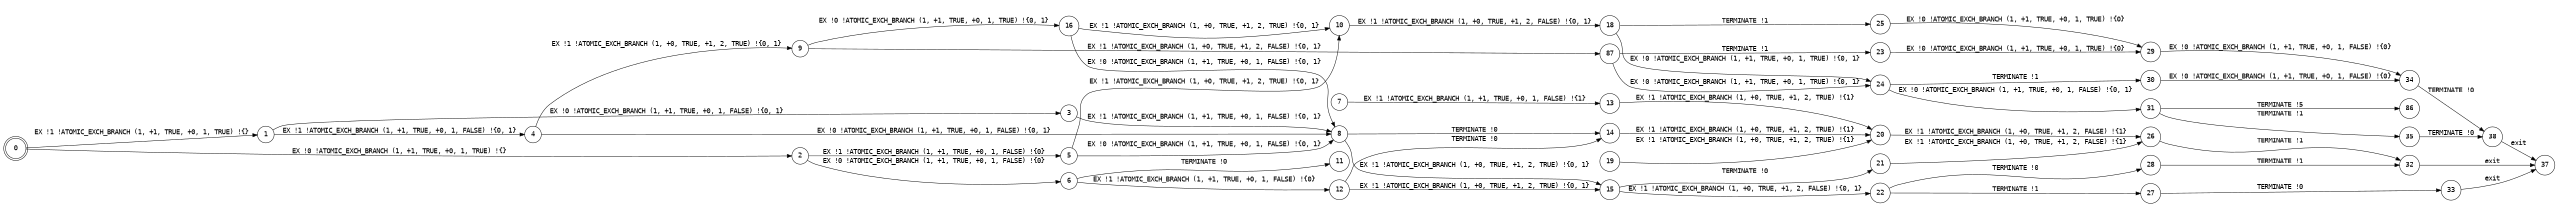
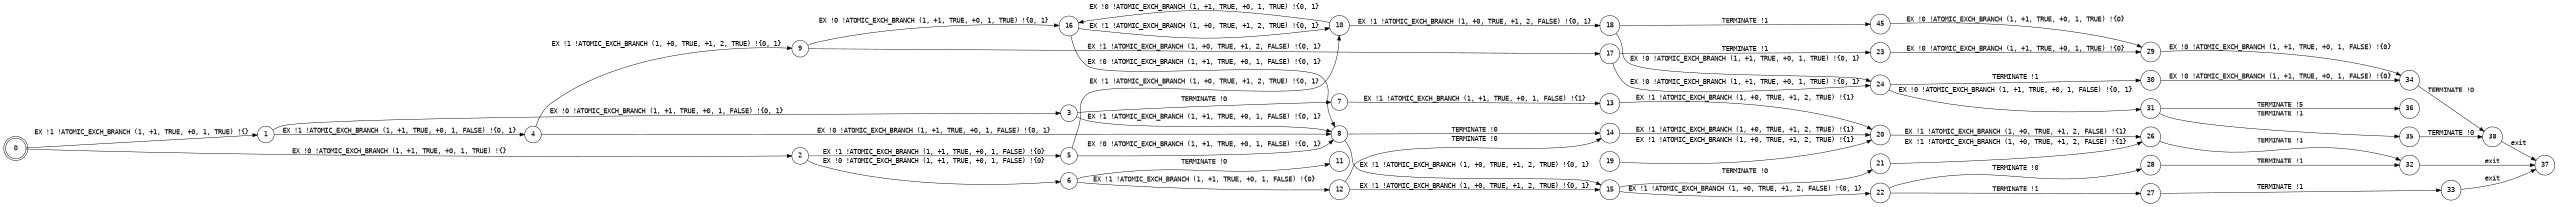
  digraph {
    fontname="DejaVu Sans Mono"
    rankdir=LR
    node [fontname="DejaVu Sans Mono" shape=circle]
    edge [fontname="DejaVu Sans Mono"]
    0 [peripheries=2]
    1
    2
    3
    4
    5
    6
    7
    8
    9
    10
    11
    12
    13
    14
    15
    16
-   17 [label=87]
+   17
    18
    20
    21
    22
    23
    24
-   25
+   25 [label=45]
    19
    26
    27
    28
    29
    30
    31
    32
    33
    34
    35
-   36 [label=86]
+   36
    37
    38
    0 -> 1 [label="EX !1 !ATOMIC_EXCH_BRANCH (1, +1, TRUE, +0, 1, TRUE) !{}"]
    0 -> 2 [label="EX !0 !ATOMIC_EXCH_BRANCH (1, +1, TRUE, +0, 1, TRUE) !{}"]
    1 -> 3 [label="EX !0 !ATOMIC_EXCH_BRANCH (1, +1, TRUE, +0, 1, FALSE) !{0, 1}"]
    1 -> 4 [label="EX !1 !ATOMIC_EXCH_BRANCH (1, +1, TRUE, +0, 1, FALSE) !{0, 1}"]
    2 -> 5 [label="EX !1 !ATOMIC_EXCH_BRANCH (1, +1, TRUE, +0, 1, FALSE) !{0}"]
    2 -> 6 [label="EX !0 !ATOMIC_EXCH_BRANCH (1, +1, TRUE, +0, 1, FALSE) !{0}"]
+   3 -> 7 [label="TERMINATE !0"]
    3 -> 8 [label="EX !1 !ATOMIC_EXCH_BRANCH (1, +1, TRUE, +0, 1, FALSE) !{0, 1}"]
    4 -> 8 [label="EX !0 !ATOMIC_EXCH_BRANCH (1, +1, TRUE, +0, 1, FALSE) !{0, 1}"]
    4 -> 9 [label="EX !1 !ATOMIC_EXCH_BRANCH (1, +0, TRUE, +1, 2, TRUE) !{0, 1}"]
    5 -> 8 [label="EX !0 !ATOMIC_EXCH_BRANCH (1, +1, TRUE, +0, 1, FALSE) !{0, 1}"]
    5 -> 10 [label="EX !1 !ATOMIC_EXCH_BRANCH (1, +0, TRUE, +1, 2, TRUE) !{0, 1}"]
    6 -> 11 [label="TERMINATE !0"]
    6 -> 12 [label="EX !1 !ATOMIC_EXCH_BRANCH (1, +1, TRUE, +0, 1, FALSE) !{0}"]
    7 -> 13 [label="EX !1 !ATOMIC_EXCH_BRANCH (1, +1, TRUE, +0, 1, FALSE) !{1}"]
    8 -> 14 [label="TERMINATE !0"]
    8 -> 15 [label="EX !1 !ATOMIC_EXCH_BRANCH (1, +0, TRUE, +1, 2, TRUE) !{0, 1}"]
    9 -> 16 [label="EX !0 !ATOMIC_EXCH_BRANCH (1, +1, TRUE, +0, 1, TRUE) !{0, 1}"]
    9 -> 17 [label="EX !1 !ATOMIC_EXCH_BRANCH (1, +0, TRUE, +1, 2, FALSE) !{0, 1}"]
+   10 -> 16 [label="EX !0 !ATOMIC_EXCH_BRANCH (1, +1, TRUE, +0, 1, TRUE) !{0, 1}"]
    10 -> 18 [label="EX !1 !ATOMIC_EXCH_BRANCH (1, +0, TRUE, +1, 2, FALSE) !{0, 1}"]
    12 -> 14 [label="TERMINATE !0"]
    12 -> 15 [label="EX !1 !ATOMIC_EXCH_BRANCH (1, +0, TRUE, +1, 2, TRUE) !{0, 1}"]
    13 -> 20 [label="EX !1 !ATOMIC_EXCH_BRANCH (1, +0, TRUE, +1, 2, TRUE) !{1}"]
    14 -> 20 [label="EX !1 !ATOMIC_EXCH_BRANCH (1, +0, TRUE, +1, 2, TRUE) !{1}"]
    15 -> 21 [label="TERMINATE !0"]
    15 -> 22 [label="EX !1 !ATOMIC_EXCH_BRANCH (1, +0, TRUE, +1, 2, FALSE) !{0, 1}"]
    16 -> 8 [label="EX !0 !ATOMIC_EXCH_BRANCH (1, +1, TRUE, +0, 1, FALSE) !{0, 1}"]
    16 -> 10 [label="EX !1 !ATOMIC_EXCH_BRANCH (1, +0, TRUE, +1, 2, TRUE) !{0, 1}"]
    17 -> 23 [label="TERMINATE !1"]
    17 -> 24 [label="EX !0 !ATOMIC_EXCH_BRANCH (1, +1, TRUE, +0, 1, TRUE) !{0, 1}"]
    18 -> 24 [label="EX !0 !ATOMIC_EXCH_BRANCH (1, +1, TRUE, +0, 1, TRUE) !{0, 1}"]
    18 -> 25 [label="TERMINATE !1"]
    20 -> 26 [label="EX !1 !ATOMIC_EXCH_BRANCH (1, +0, TRUE, +1, 2, FALSE) !{1}"]
    21 -> 26 [label="EX !1 !ATOMIC_EXCH_BRANCH (1, +0, TRUE, +1, 2, FALSE) !{1}"]
    22 -> 27 [label="TERMINATE !1"]
    22 -> 28 [label="TERMINATE !0"]
    23 -> 29 [label="EX !0 !ATOMIC_EXCH_BRANCH (1, +1, TRUE, +0, 1, TRUE) !{0}"]
    24 -> 30 [label="TERMINATE !1"]
    24 -> 31 [label="EX !0 !ATOMIC_EXCH_BRANCH (1, +1, TRUE, +0, 1, FALSE) !{0, 1}"]
    25 -> 29 [label="EX !0 !ATOMIC_EXCH_BRANCH (1, +1, TRUE, +0, 1, TRUE) !{0}"]
    19 -> 20 [label="EX !1 !ATOMIC_EXCH_BRANCH (1, +0, TRUE, +1, 2, TRUE) !{1}"]
    26 -> 32 [label="TERMINATE !1"]
-   27 -> 33 [label="TERMINATE !0"]
+   27 -> 33 [label="TERMINATE !1"]
    28 -> 32 [label="TERMINATE !1"]
    29 -> 34 [label="EX !0 !ATOMIC_EXCH_BRANCH (1, +1, TRUE, +0, 1, FALSE) !{0}"]
    30 -> 34 [label="EX !0 !ATOMIC_EXCH_BRANCH (1, +1, TRUE, +0, 1, FALSE) !{0}"]
    31 -> 35 [label="TERMINATE !1"]
    31 -> 36 [label="TERMINATE !5"]
    32 -> 37 [label=exit]
    33 -> 37 [label=exit]
    34 -> 38 [label="TERMINATE !0"]
    35 -> 38 [label="TERMINATE !0"]
    38 -> 37 [label=exit]
  }
